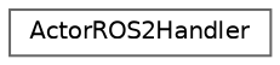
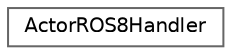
  digraph {
    rankdir=LR
-   n1 [color=grey40 fillcolor=white fontname=Helvetica fontsize=10 height=0.2 label=ActorROS2Handler shape=box style=filled width=0.4]
+   n1 [color=grey40 fillcolor=white fontname=Helvetica fontsize=10 height=0.2 label=ActorROS8Handler shape=box style=filled width=0.4]
  }
